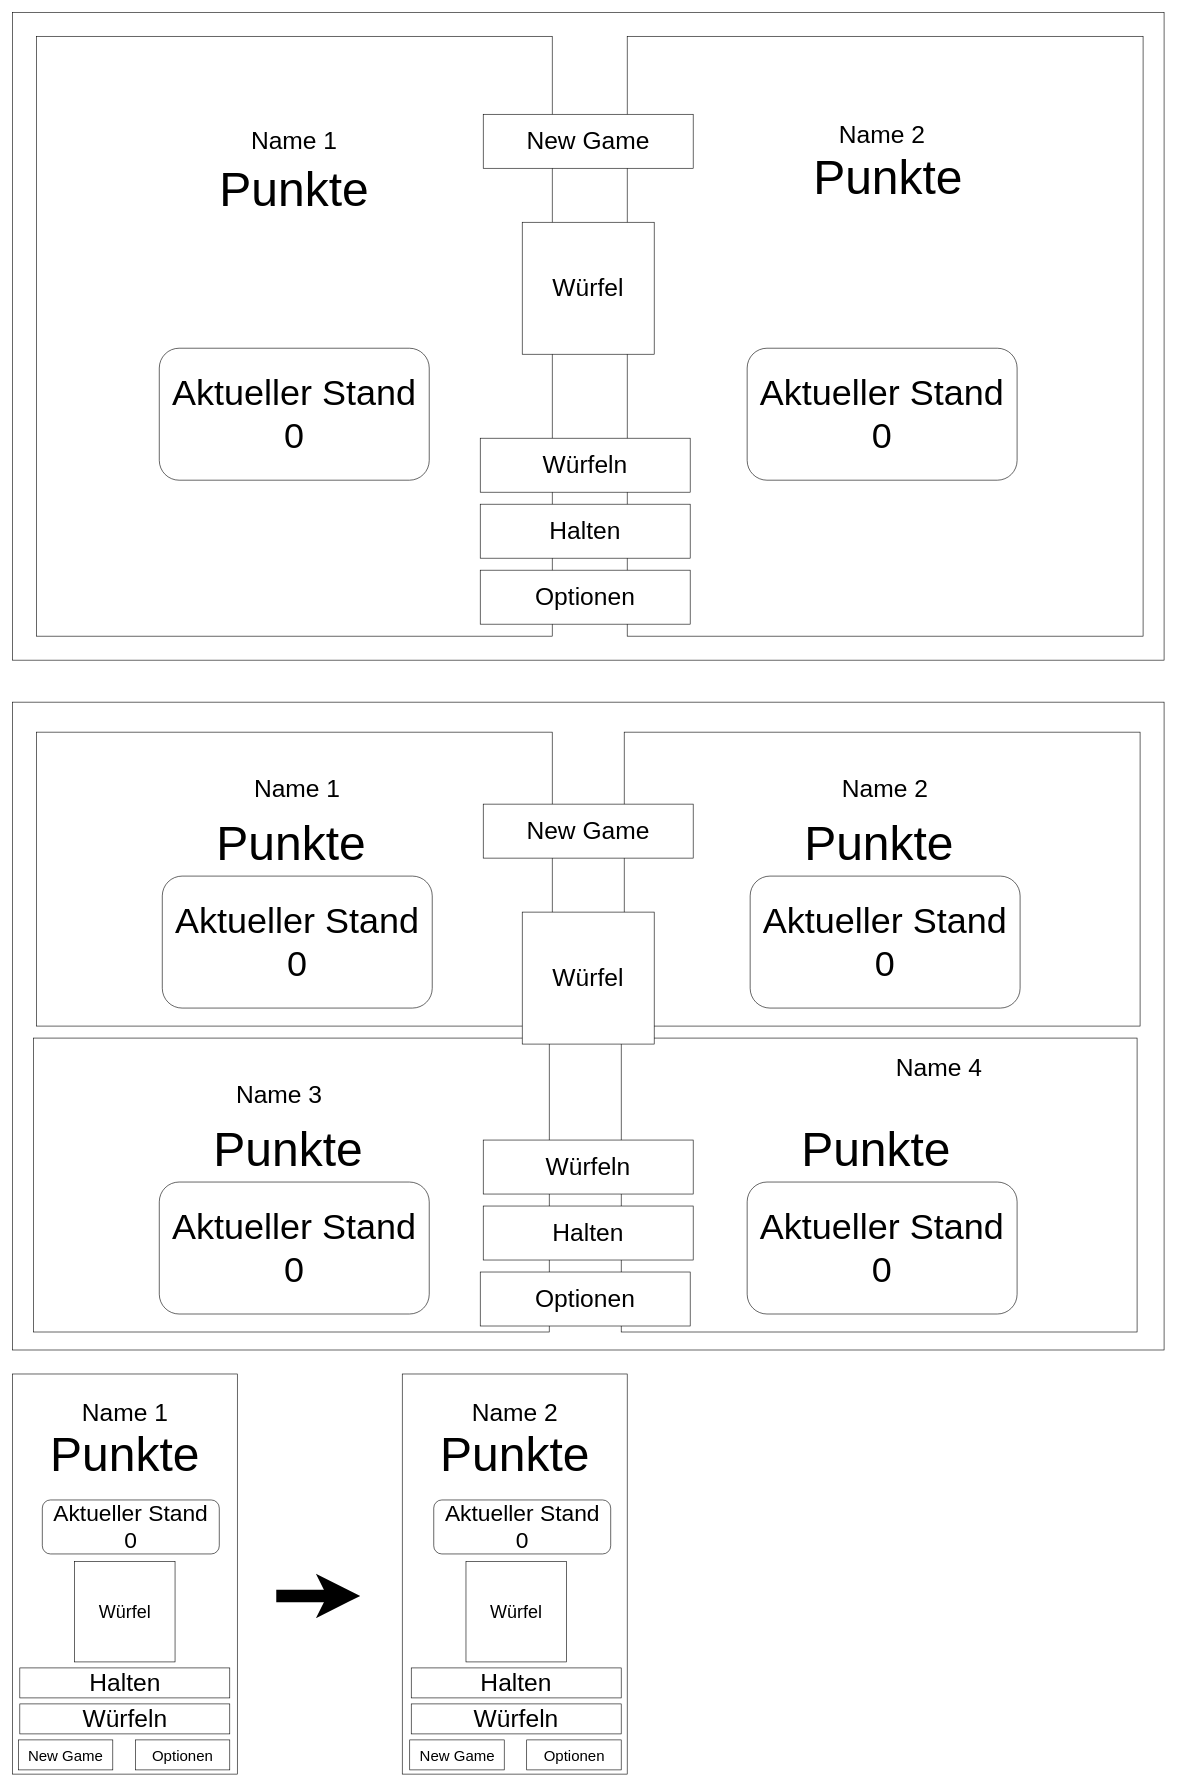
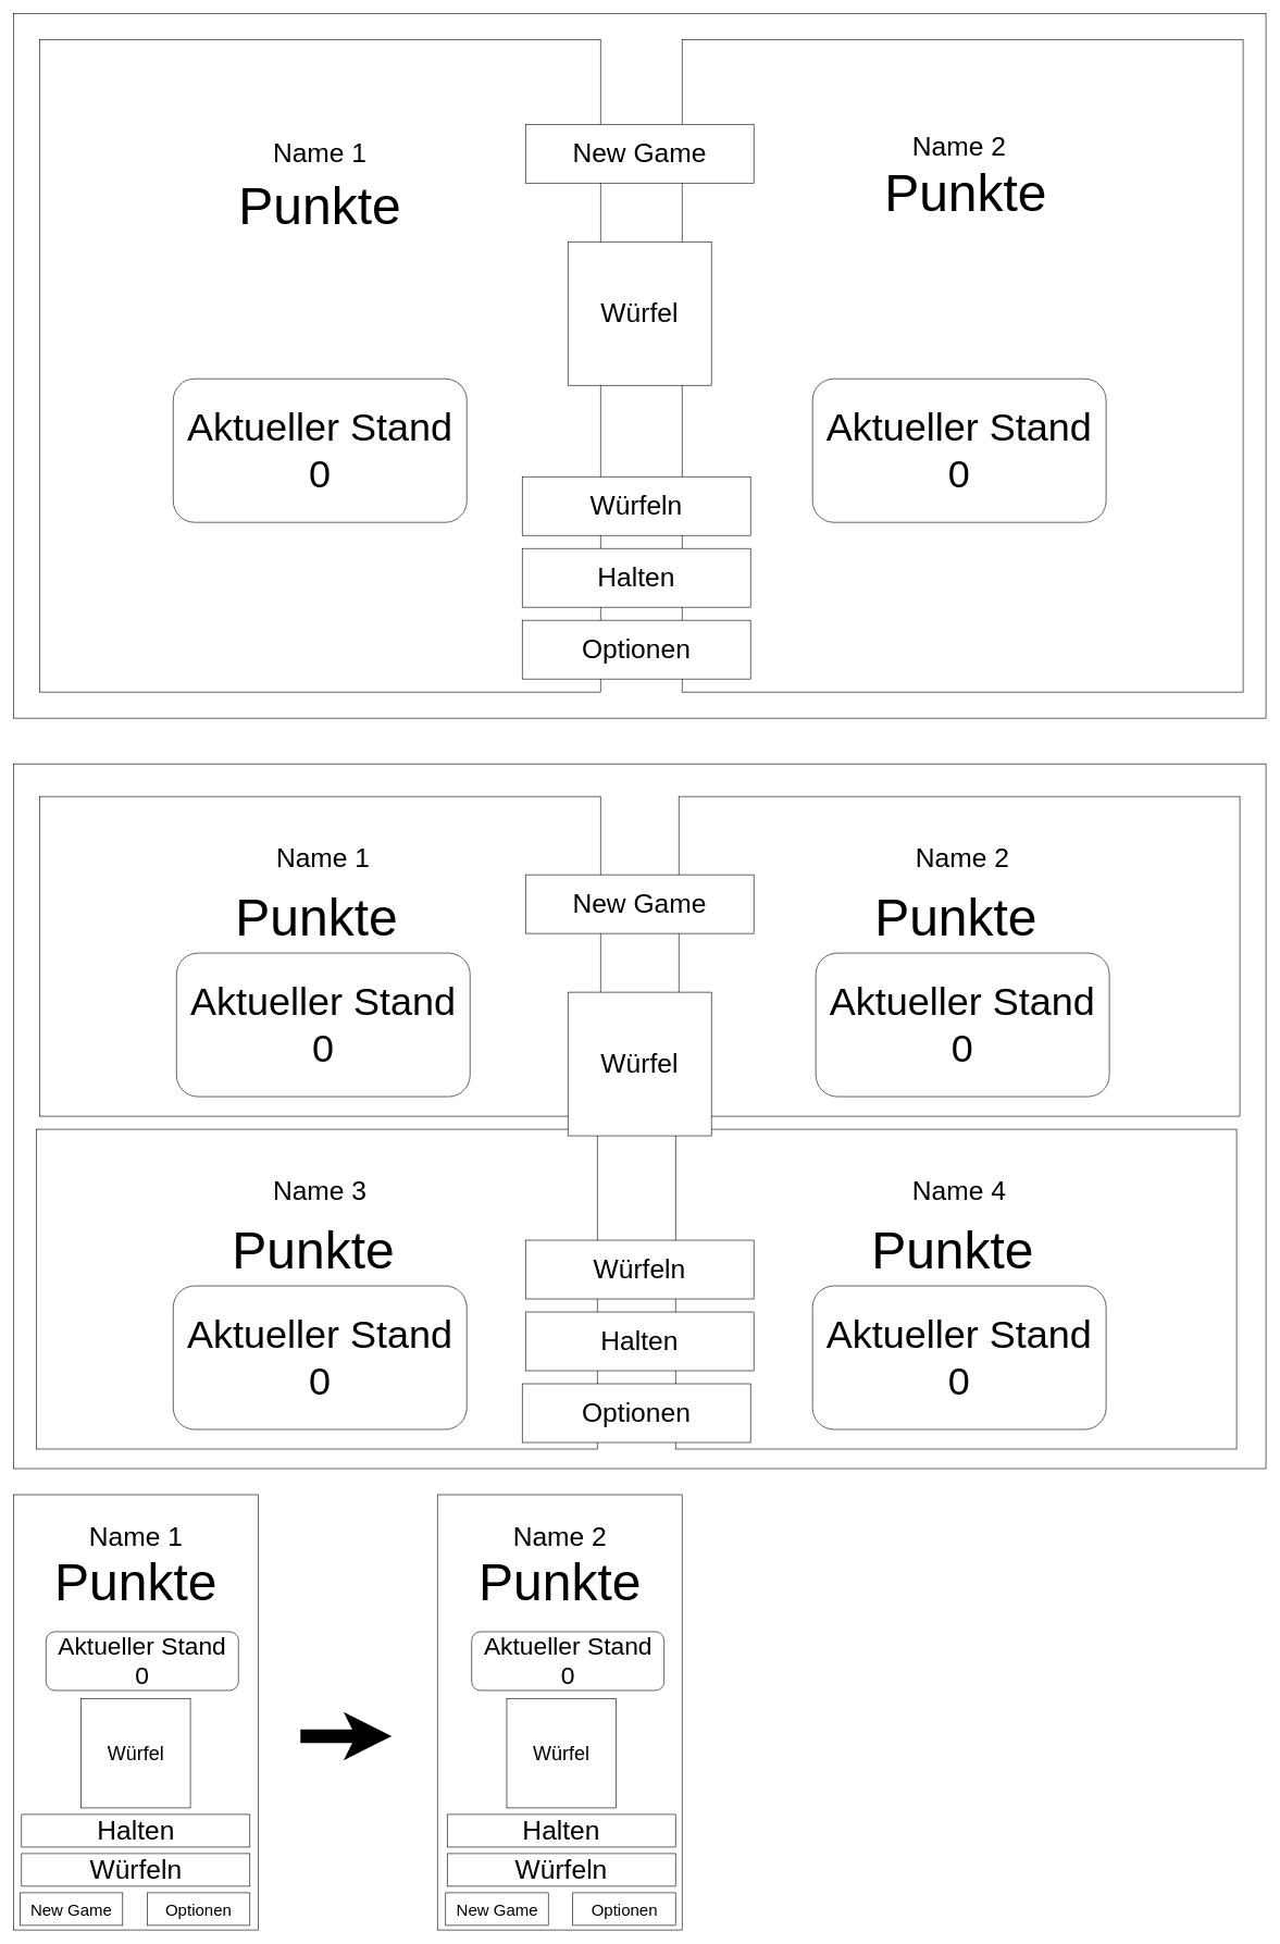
  <mxCell id="0" />
  <mxCell id="1" parent="0" />
  <mxCell id="2" value="" style="rounded=0;whiteSpace=wrap;html=1;" vertex="1" parent="1"><mxGeometry x="20" y="20" width="1920" height="1080" as="geometry" /></mxCell>
  <mxCell id="3" value="" style="rounded=0;whiteSpace=wrap;html=1;" vertex="1" parent="1"><mxGeometry x="20" y="2290" width="375" height="667" as="geometry" /></mxCell>
  <mxCell id="4" value="" style="rounded=0;whiteSpace=wrap;html=1;" vertex="1" parent="1"><mxGeometry x="60" y="60" width="860" height="1000" as="geometry" /></mxCell>
  <mxCell id="5" value="" style="rounded=0;whiteSpace=wrap;html=1;" vertex="1" parent="1"><mxGeometry x="1045" y="60" width="860" height="1000" as="geometry" /></mxCell>
  <mxCell id="6" value="&lt;font style=&quot;font-size: 41px;&quot;&gt;New Game&lt;/font&gt;" style="rounded=0;whiteSpace=wrap;html=1;" vertex="1" parent="1"><mxGeometry x="805" y="190" width="350" height="90" as="geometry" /></mxCell>
  <mxCell id="7" value="&lt;font style=&quot;font-size: 41px;&quot;&gt;Würfeln&lt;/font&gt;" style="rounded=0;whiteSpace=wrap;html=1;" vertex="1" parent="1"><mxGeometry x="800" y="730" width="350" height="90" as="geometry" /></mxCell>
  <mxCell id="8" value="&lt;font style=&quot;font-size: 41px;&quot;&gt;Würfel&lt;/font&gt;" style="whiteSpace=wrap;html=1;aspect=fixed;" vertex="1" parent="1"><mxGeometry x="870" y="370" width="220" height="220" as="geometry" /></mxCell>
  <mxCell id="9" value="&lt;font style=&quot;font-size: 41px;&quot;&gt;Halten&lt;/font&gt;" style="rounded=0;whiteSpace=wrap;html=1;" vertex="1" parent="1"><mxGeometry x="800" y="840" width="350" height="90" as="geometry" /></mxCell>
  <mxCell id="10" value="&lt;font style=&quot;font-size: 41px;&quot;&gt;Name 1&lt;/font&gt;" style="text;html=1;align=center;verticalAlign=middle;whiteSpace=wrap;rounded=0;" vertex="1" parent="1"><mxGeometry x="400" y="220" width="180" height="30" as="geometry" /></mxCell>
  <mxCell id="11" value="&lt;font style=&quot;font-size: 41px;&quot;&gt;Nam&lt;span style=&quot;color: rgba(0, 0, 0, 0); font-family: monospace; font-size: 0px; text-align: start; text-wrap: nowrap;&quot;&gt;%3CmxGraphModel%3E%3Croot%3E%3CmxCell%20id%3D%220%22%2F%3E%3CmxCell%20id%3D%221%22%20parent%3D%220%22%2F%3E%3CmxCell%20id%3D%222%22%20value%3D%22%26lt%3Bfont%20style%3D%26quot%3Bfont-size%3A%2041px%3B%26quot%3B%26gt%3BName%201%26lt%3B%2Ffont%26gt%3B%22%20style%3D%22text%3Bhtml%3D1%3Balign%3Dcenter%3BverticalAlign%3Dmiddle%3BwhiteSpace%3Dwrap%3Brounded%3D0%3B%22%20vertex%3D%221%22%20parent%3D%221%22%3E%3CmxGeometry%20x%3D%22470%22%20y%3D%22310%22%20width%3D%22180%22%20height%3D%2230%22%20as%3D%22geometry%22%2F%3E%3C%2FmxCell%3E%3C%2Froot%3E%3C%2FmxGraphModel%3E&lt;/span&gt;e 2&lt;/font&gt;" style="text;html=1;align=center;verticalAlign=middle;whiteSpace=wrap;rounded=0;" vertex="1" parent="1"><mxGeometry x="1380" y="210" width="180" height="30" as="geometry" /></mxCell>
  <mxCell id="12" value="&lt;font style=&quot;font-size: 80px;&quot;&gt;Punkte&lt;/font&gt;" style="text;html=1;align=center;verticalAlign=middle;whiteSpace=wrap;rounded=0;" vertex="1" parent="1"><mxGeometry x="400" y="300" width="180" height="30" as="geometry" /></mxCell>
  <mxCell id="13" value="" style="rounded=0;whiteSpace=wrap;html=1;" vertex="1" parent="1"><mxGeometry x="20" y="1170" width="1920" height="1080" as="geometry" /></mxCell>
  <mxCell id="14" value="&lt;font style=&quot;font-size: 80px;&quot;&gt;Punkte&lt;/font&gt;" style="text;html=1;align=center;verticalAlign=middle;whiteSpace=wrap;rounded=0;" vertex="1" parent="1"><mxGeometry x="1390" y="280" width="180" height="30" as="geometry" /></mxCell>
  <mxCell id="15" value="&lt;font style=&quot;font-size: 60px;&quot;&gt;Aktueller Stand&lt;/font&gt;&lt;div&gt;&lt;font style=&quot;font-size: 60px;&quot;&gt;0&lt;/font&gt;&lt;/div&gt;" style="rounded=1;whiteSpace=wrap;html=1;" vertex="1" parent="1"><mxGeometry x="265" y="580" width="450" height="220" as="geometry" /></mxCell>
  <mxCell id="16" value="&lt;font style=&quot;font-size: 60px;&quot;&gt;Aktueller Stand&lt;/font&gt;&lt;div&gt;&lt;font style=&quot;font-size: 60px;&quot;&gt;0&lt;/font&gt;&lt;/div&gt;" style="rounded=1;whiteSpace=wrap;html=1;" vertex="1" parent="1"><mxGeometry x="1245" y="580" width="450" height="220" as="geometry" /></mxCell>
  <mxCell id="17" value="" style="rounded=0;whiteSpace=wrap;html=1;" vertex="1" parent="1"><mxGeometry x="1040" y="1220" width="860" height="490" as="geometry" /></mxCell>
  <mxCell id="18" value="" style="rounded=0;whiteSpace=wrap;html=1;" vertex="1" parent="1"><mxGeometry x="1035" y="1730" width="860" height="490" as="geometry" /></mxCell>
  <mxCell id="19" value="&lt;font style=&quot;font-size: 41px;&quot;&gt;Name 2&lt;/font&gt;" style="text;html=1;align=center;verticalAlign=middle;whiteSpace=wrap;rounded=0;" vertex="1" parent="1"><mxGeometry x="1385" y="1300" width="180" height="30" as="geometry" /></mxCell>
  <mxCell id="20" value="&lt;font style=&quot;font-size: 80px;&quot;&gt;Punkte&lt;/font&gt;" style="text;html=1;align=center;verticalAlign=middle;whiteSpace=wrap;rounded=0;" vertex="1" parent="1"><mxGeometry x="1375" y="1390" width="180" height="30" as="geometry" /></mxCell>
  <mxCell id="21" value="&lt;font style=&quot;font-size: 60px;&quot;&gt;Aktueller Stand&lt;/font&gt;&lt;div&gt;&lt;font style=&quot;font-size: 60px;&quot;&gt;0&lt;/font&gt;&lt;/div&gt;" style="rounded=1;whiteSpace=wrap;html=1;" vertex="1" parent="1"><mxGeometry x="1250" y="1460" width="450" height="220" as="geometry" /></mxCell>
- <mxCell id="22" value="&lt;font style=&quot;font-size: 41px;&quot;&gt;Name 4&lt;/font&gt;" style="text;html=1;align=center;verticalAlign=middle;whiteSpace=wrap;rounded=0;" vertex="1" parent="1"><mxGeometry x="1475" y="1765" width="180" height="30" as="geometry" /></mxCell>
+ <mxCell id="22" value="&lt;font style=&quot;font-size: 41px;&quot;&gt;Name 4&lt;/font&gt;" style="text;html=1;align=center;verticalAlign=middle;whiteSpace=wrap;rounded=0;" vertex="1" parent="1"><mxGeometry x="1380" y="1810" width="180" height="30" as="geometry" /></mxCell>
  <mxCell id="23" value="&lt;font style=&quot;font-size: 80px;&quot;&gt;Punkte&lt;/font&gt;" style="text;html=1;align=center;verticalAlign=middle;whiteSpace=wrap;rounded=0;" vertex="1" parent="1"><mxGeometry x="1370" y="1900" width="180" height="30" as="geometry" /></mxCell>
  <mxCell id="24" value="&lt;font style=&quot;font-size: 60px;&quot;&gt;Aktueller Stand&lt;/font&gt;&lt;div&gt;&lt;font style=&quot;font-size: 60px;&quot;&gt;0&lt;/font&gt;&lt;/div&gt;" style="rounded=1;whiteSpace=wrap;html=1;" vertex="1" parent="1"><mxGeometry x="1245" y="1970" width="450" height="220" as="geometry" /></mxCell>
  <mxCell id="25" value="" style="rounded=0;whiteSpace=wrap;html=1;" vertex="1" parent="1"><mxGeometry x="60" y="1220" width="860" height="490" as="geometry" /></mxCell>
  <mxCell id="26" value="&lt;font style=&quot;font-size: 41px;&quot;&gt;New Game&lt;/font&gt;" style="rounded=0;whiteSpace=wrap;html=1;" vertex="1" parent="1"><mxGeometry x="805" y="1340" width="350" height="90" as="geometry" /></mxCell>
  <mxCell id="27" value="" style="rounded=0;whiteSpace=wrap;html=1;" vertex="1" parent="1"><mxGeometry x="55" y="1730" width="860" height="490" as="geometry" /></mxCell>
  <mxCell id="28" value="&lt;font style=&quot;font-size: 41px;&quot;&gt;Halten&lt;/font&gt;" style="rounded=0;whiteSpace=wrap;html=1;" vertex="1" parent="1"><mxGeometry x="805" y="2010" width="350" height="90" as="geometry" /></mxCell>
  <mxCell id="29" value="&lt;font style=&quot;font-size: 41px;&quot;&gt;Würfeln&lt;/font&gt;" style="rounded=0;whiteSpace=wrap;html=1;" vertex="1" parent="1"><mxGeometry x="805" y="1900" width="350" height="90" as="geometry" /></mxCell>
  <mxCell id="30" value="&lt;font style=&quot;font-size: 41px;&quot;&gt;Würfel&lt;/font&gt;" style="whiteSpace=wrap;html=1;aspect=fixed;" vertex="1" parent="1"><mxGeometry x="870" y="1520" width="220" height="220" as="geometry" /></mxCell>
  <mxCell id="31" value="&lt;font style=&quot;font-size: 41px;&quot;&gt;Name 1&lt;/font&gt;" style="text;html=1;align=center;verticalAlign=middle;whiteSpace=wrap;rounded=0;" vertex="1" parent="1"><mxGeometry x="405" y="1300" width="180" height="30" as="geometry" /></mxCell>
  <mxCell id="32" value="&lt;font style=&quot;font-size: 80px;&quot;&gt;Punkte&lt;/font&gt;" style="text;html=1;align=center;verticalAlign=middle;whiteSpace=wrap;rounded=0;" vertex="1" parent="1"><mxGeometry x="395" y="1390" width="180" height="30" as="geometry" /></mxCell>
  <mxCell id="33" value="&lt;font style=&quot;font-size: 60px;&quot;&gt;Aktueller Stand&lt;/font&gt;&lt;div&gt;&lt;font style=&quot;font-size: 60px;&quot;&gt;0&lt;/font&gt;&lt;/div&gt;" style="rounded=1;whiteSpace=wrap;html=1;" vertex="1" parent="1"><mxGeometry x="270" y="1460" width="450" height="220" as="geometry" /></mxCell>
- <mxCell id="34" value="&lt;font style=&quot;font-size: 41px;&quot;&gt;Name 3&lt;/font&gt;" style="text;html=1;align=center;verticalAlign=middle;whiteSpace=wrap;rounded=0;" vertex="1" parent="1"><mxGeometry x="375" y="1810" width="180" height="30" as="geometry" /></mxCell>
+ <mxCell id="34" value="&lt;font style=&quot;font-size: 41px;&quot;&gt;Name 3&lt;/font&gt;" style="text;html=1;align=center;verticalAlign=middle;whiteSpace=wrap;rounded=0;" vertex="1" parent="1"><mxGeometry x="400" y="1810" width="180" height="30" as="geometry" /></mxCell>
  <mxCell id="35" value="&lt;font style=&quot;font-size: 80px;&quot;&gt;Punkte&lt;/font&gt;" style="text;html=1;align=center;verticalAlign=middle;whiteSpace=wrap;rounded=0;" vertex="1" parent="1"><mxGeometry x="390" y="1900" width="180" height="30" as="geometry" /></mxCell>
  <mxCell id="36" value="&lt;font style=&quot;font-size: 60px;&quot;&gt;Aktueller Stand&lt;/font&gt;&lt;div&gt;&lt;font style=&quot;font-size: 60px;&quot;&gt;0&lt;/font&gt;&lt;/div&gt;" style="rounded=1;whiteSpace=wrap;html=1;" vertex="1" parent="1"><mxGeometry x="265" y="1970" width="450" height="220" as="geometry" /></mxCell>
  <mxCell id="37" value="&lt;font style=&quot;font-size: 41px;&quot;&gt;Name 1&lt;/font&gt;" style="text;html=1;align=center;verticalAlign=middle;whiteSpace=wrap;rounded=0;" vertex="1" parent="1"><mxGeometry x="117.5" y="2340" width="180" height="30" as="geometry" /></mxCell>
  <mxCell id="38" value="&lt;font style=&quot;font-size: 80px;&quot;&gt;Punkte&lt;/font&gt;" style="text;html=1;align=center;verticalAlign=middle;whiteSpace=wrap;rounded=0;" vertex="1" parent="1"><mxGeometry x="117.5" y="2410" width="180" height="30" as="geometry" /></mxCell>
  <mxCell id="39" value="&lt;font style=&quot;font-size: 38px;&quot;&gt;Aktueller Stand&lt;/font&gt;&lt;div&gt;&lt;font style=&quot;font-size: 38px;&quot;&gt;0&lt;/font&gt;&lt;/div&gt;" style="rounded=1;whiteSpace=wrap;html=1;" vertex="1" parent="1"><mxGeometry x="70" y="2500" width="295" height="90" as="geometry" /></mxCell>
  <mxCell id="40" value="&lt;font style=&quot;font-size: 41px;&quot;&gt;Halten&lt;/font&gt;" style="rounded=0;whiteSpace=wrap;html=1;" vertex="1" parent="1"><mxGeometry x="32.5" y="2780" width="350" height="50" as="geometry" /></mxCell>
  <mxCell id="41" value="&lt;font style=&quot;font-size: 41px;&quot;&gt;Würfeln&lt;/font&gt;" style="rounded=0;whiteSpace=wrap;html=1;" vertex="1" parent="1"><mxGeometry x="32.5" y="2840" width="350" height="50" as="geometry" /></mxCell>
  <mxCell id="42" value="&lt;font style=&quot;font-size: 30px;&quot;&gt;Würfel&lt;/font&gt;" style="whiteSpace=wrap;html=1;aspect=fixed;" vertex="1" parent="1"><mxGeometry x="123.75" y="2602.5" width="167.5" height="167.5" as="geometry" /></mxCell>
  <mxCell id="43" value="" style="endArrow=classic;html=1;rounded=0;fontSize=19;strokeWidth=21;" edge="1" parent="1"><mxGeometry width="50" height="50" relative="1" as="geometry"><mxPoint x="460" y="2660" as="sourcePoint" /><mxPoint x="600" y="2660" as="targetPoint" /></mxGeometry></mxCell>
  <mxCell id="44" value="" style="rounded=0;whiteSpace=wrap;html=1;" vertex="1" parent="1"><mxGeometry x="670" y="2290" width="375" height="667" as="geometry" /></mxCell>
  <mxCell id="45" value="&lt;font style=&quot;font-size: 80px;&quot;&gt;Punkte&lt;/font&gt;" style="text;html=1;align=center;verticalAlign=middle;whiteSpace=wrap;rounded=0;" vertex="1" parent="1"><mxGeometry x="767.5" y="2410" width="180" height="30" as="geometry" /></mxCell>
  <mxCell id="46" value="&lt;font style=&quot;font-size: 41px;&quot;&gt;Name 2&lt;/font&gt;" style="text;html=1;align=center;verticalAlign=middle;whiteSpace=wrap;rounded=0;" vertex="1" parent="1"><mxGeometry x="767.5" y="2340" width="180" height="30" as="geometry" /></mxCell>
  <mxCell id="47" value="&lt;font style=&quot;font-size: 41px;&quot;&gt;Optionen&lt;/font&gt;" style="rounded=0;whiteSpace=wrap;html=1;" vertex="1" parent="1"><mxGeometry x="800" y="2120" width="350" height="90" as="geometry" /></mxCell>
  <mxCell id="48" value="&lt;font style=&quot;font-size: 41px;&quot;&gt;Optionen&lt;/font&gt;" style="rounded=0;whiteSpace=wrap;html=1;" vertex="1" parent="1"><mxGeometry x="800" y="950" width="350" height="90" as="geometry" /></mxCell>
  <mxCell id="49" value="&lt;font style=&quot;font-size: 25px;&quot;&gt;New Game&lt;/font&gt;" style="rounded=0;whiteSpace=wrap;html=1;" vertex="1" parent="1"><mxGeometry x="30" y="2900" width="157.5" height="50" as="geometry" /></mxCell>
  <mxCell id="50" value="&lt;span style=&quot;font-size: 25px;&quot;&gt;Optionen&lt;/span&gt;" style="rounded=0;whiteSpace=wrap;html=1;" vertex="1" parent="1"><mxGeometry x="225" y="2900" width="157.5" height="50" as="geometry" /></mxCell>
  <mxCell id="51" value="&lt;font style=&quot;font-size: 38px;&quot;&gt;Aktueller Stand&lt;/font&gt;&lt;div&gt;&lt;font style=&quot;font-size: 38px;&quot;&gt;0&lt;/font&gt;&lt;/div&gt;" style="rounded=1;whiteSpace=wrap;html=1;" vertex="1" parent="1"><mxGeometry x="722.5" y="2500" width="295" height="90" as="geometry" /></mxCell>
  <mxCell id="52" value="&lt;font style=&quot;font-size: 41px;&quot;&gt;Halten&lt;/font&gt;" style="rounded=0;whiteSpace=wrap;html=1;" vertex="1" parent="1"><mxGeometry x="685" y="2780" width="350" height="50" as="geometry" /></mxCell>
  <mxCell id="53" value="&lt;font style=&quot;font-size: 41px;&quot;&gt;Würfeln&lt;/font&gt;" style="rounded=0;whiteSpace=wrap;html=1;" vertex="1" parent="1"><mxGeometry x="685" y="2840" width="350" height="50" as="geometry" /></mxCell>
  <mxCell id="54" value="&lt;font style=&quot;font-size: 30px;&quot;&gt;Würfel&lt;/font&gt;" style="whiteSpace=wrap;html=1;aspect=fixed;" vertex="1" parent="1"><mxGeometry x="776.25" y="2602.5" width="167.5" height="167.5" as="geometry" /></mxCell>
  <mxCell id="55" value="&lt;font style=&quot;font-size: 25px;&quot;&gt;New Game&lt;/font&gt;" style="rounded=0;whiteSpace=wrap;html=1;" vertex="1" parent="1"><mxGeometry x="682.5" y="2900" width="157.5" height="50" as="geometry" /></mxCell>
  <mxCell id="56" value="&lt;span style=&quot;font-size: 25px;&quot;&gt;Optionen&lt;/span&gt;" style="rounded=0;whiteSpace=wrap;html=1;" vertex="1" parent="1"><mxGeometry x="877.5" y="2900" width="157.5" height="50" as="geometry" /></mxCell>
